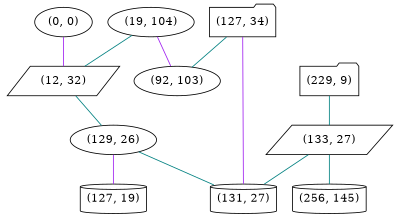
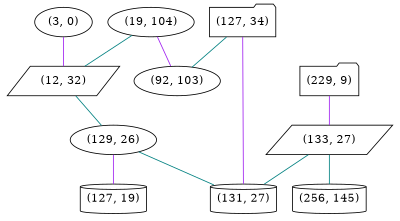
  graph {
    node [shape=ellipse]
    edge [color=teal weight=1]
    "(19, 104)"
    "(12, 32)" [shape=parallelogram]
    "(92, 103)"
    "(129, 26)"
    "(229, 9)" [shape=folder]
    "(133, 27)" [shape=parallelogram]
    "(131, 27)" [shape=cylinder]
    n8 [label="(256, 145)" shape=cylinder]
-   "(0, 0)"
+   "(0, 0)" [label="(3, 0)"]
    "(127, 19)" [shape=cylinder]
    "(127, 34)" [shape=folder]
    "(19, 104)" -- "(12, 32)"
    "(19, 104)" -- "(92, 103)" [color=purple]
    "(12, 32)" -- "(129, 26)"
    "(129, 26)" -- "(131, 27)"
    "(129, 26)" -- "(127, 19)" [color=purple]
-   "(229, 9)" -- "(133, 27)"
+   "(229, 9)" -- "(133, 27)" [color=purple]
    "(133, 27)" -- "(131, 27)"
    "(133, 27)" -- n8
    "(0, 0)" -- "(12, 32)" [color=purple weight=4]
    "(127, 34)" -- "(92, 103)"
    "(127, 34)" -- "(131, 27)" [color=purple]
  }
